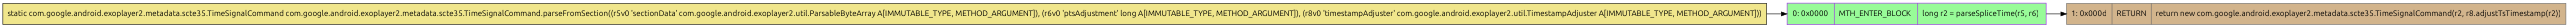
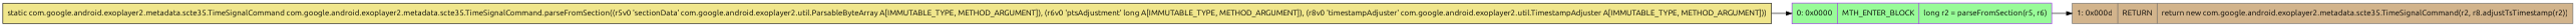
  digraph {
    rankdir=LR
    fontname=Ubuntu
    node [shape=record style=filled fontname=Ubuntu]
    edge [fontname=Ubuntu]
-   n1 [label="{0\:\ 0x0000|MTH_ENTER_BLOCK\l|long r2 = parseSpliceTime(r5, r6)\l}" fillcolor=palegreen color=purple]
+   n1 [label="{0\:\ 0x0000|MTH_ENTER_BLOCK\l|long r2 = parseFromSection(r5, r6)\l}" fillcolor=palegreen color=purple]
    n2 [label="{1\:\ 0x000d|RETURN\l|return new com.google.android.exoplayer2.metadata.scte35.TimeSignalCommand(r2, r8.adjustTsTimestamp(r2))\l}" fillcolor=tan color=gray40]
    n3 [label="{static com.google.android.exoplayer2.metadata.scte35.TimeSignalCommand com.google.android.exoplayer2.metadata.scte35.TimeSignalCommand.parseFromSection((r5v0 'sectionData' com.google.android.exoplayer2.util.ParsableByteArray A[IMMUTABLE_TYPE, METHOD_ARGUMENT]), (r6v0 'ptsAdjustment' long A[IMMUTABLE_TYPE, METHOD_ARGUMENT]), (r8v0 'timestampAdjuster' com.google.android.exoplayer2.util.TimestampAdjuster A[IMMUTABLE_TYPE, METHOD_ARGUMENT])) }" fillcolor=khaki color=black]
    n1 -> n2
    n3 -> n1
  }
